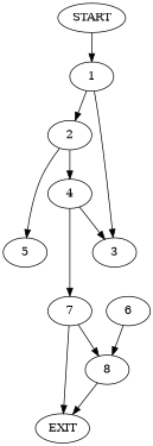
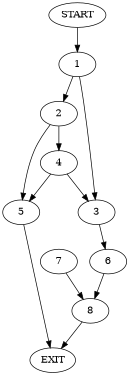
  digraph {
    n1 [label=START]
    1
    2
    3
    n5 [label=EXIT]
    4
    5
    6
    8
    7
    n1 -> 1
    1 -> 2
    1 -> 3
    2 -> 4
    2 -> 5
+   3 -> 6
    4 -> 3
-   4 -> 7
-   7 -> n5
+   4 -> 5
+   5 -> n5
    6 -> 8
    8 -> n5
    7 -> 8
  }
